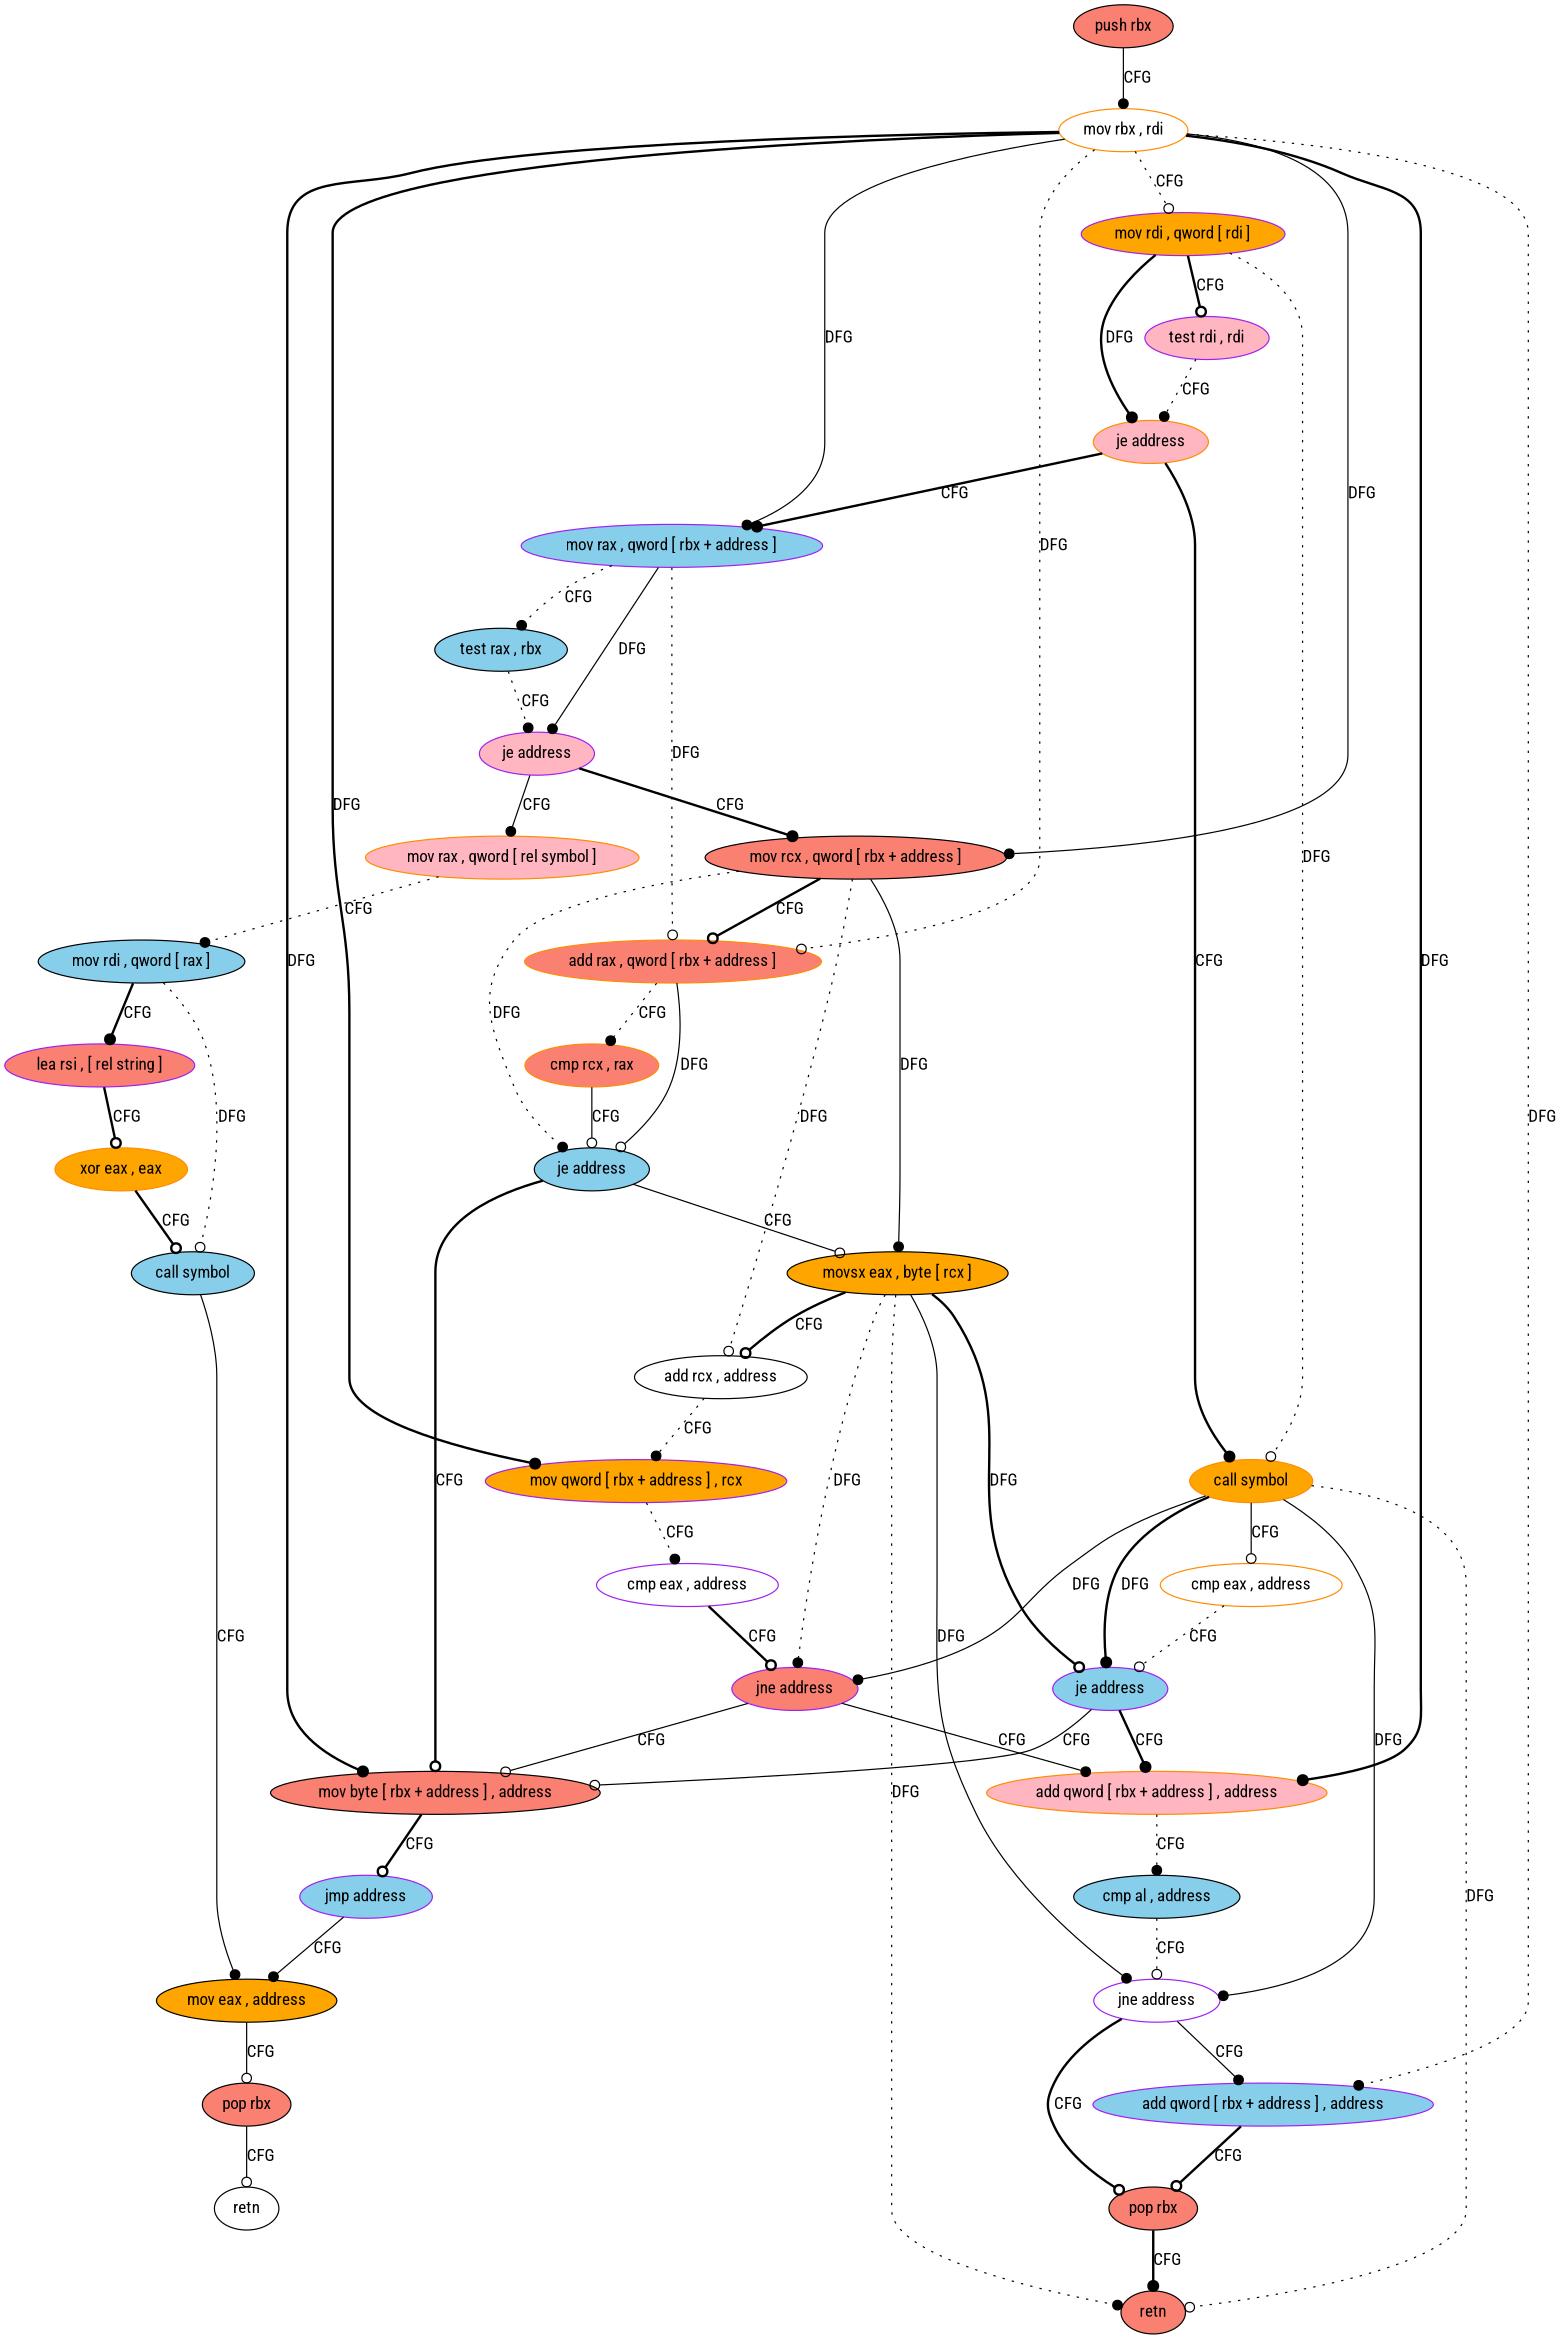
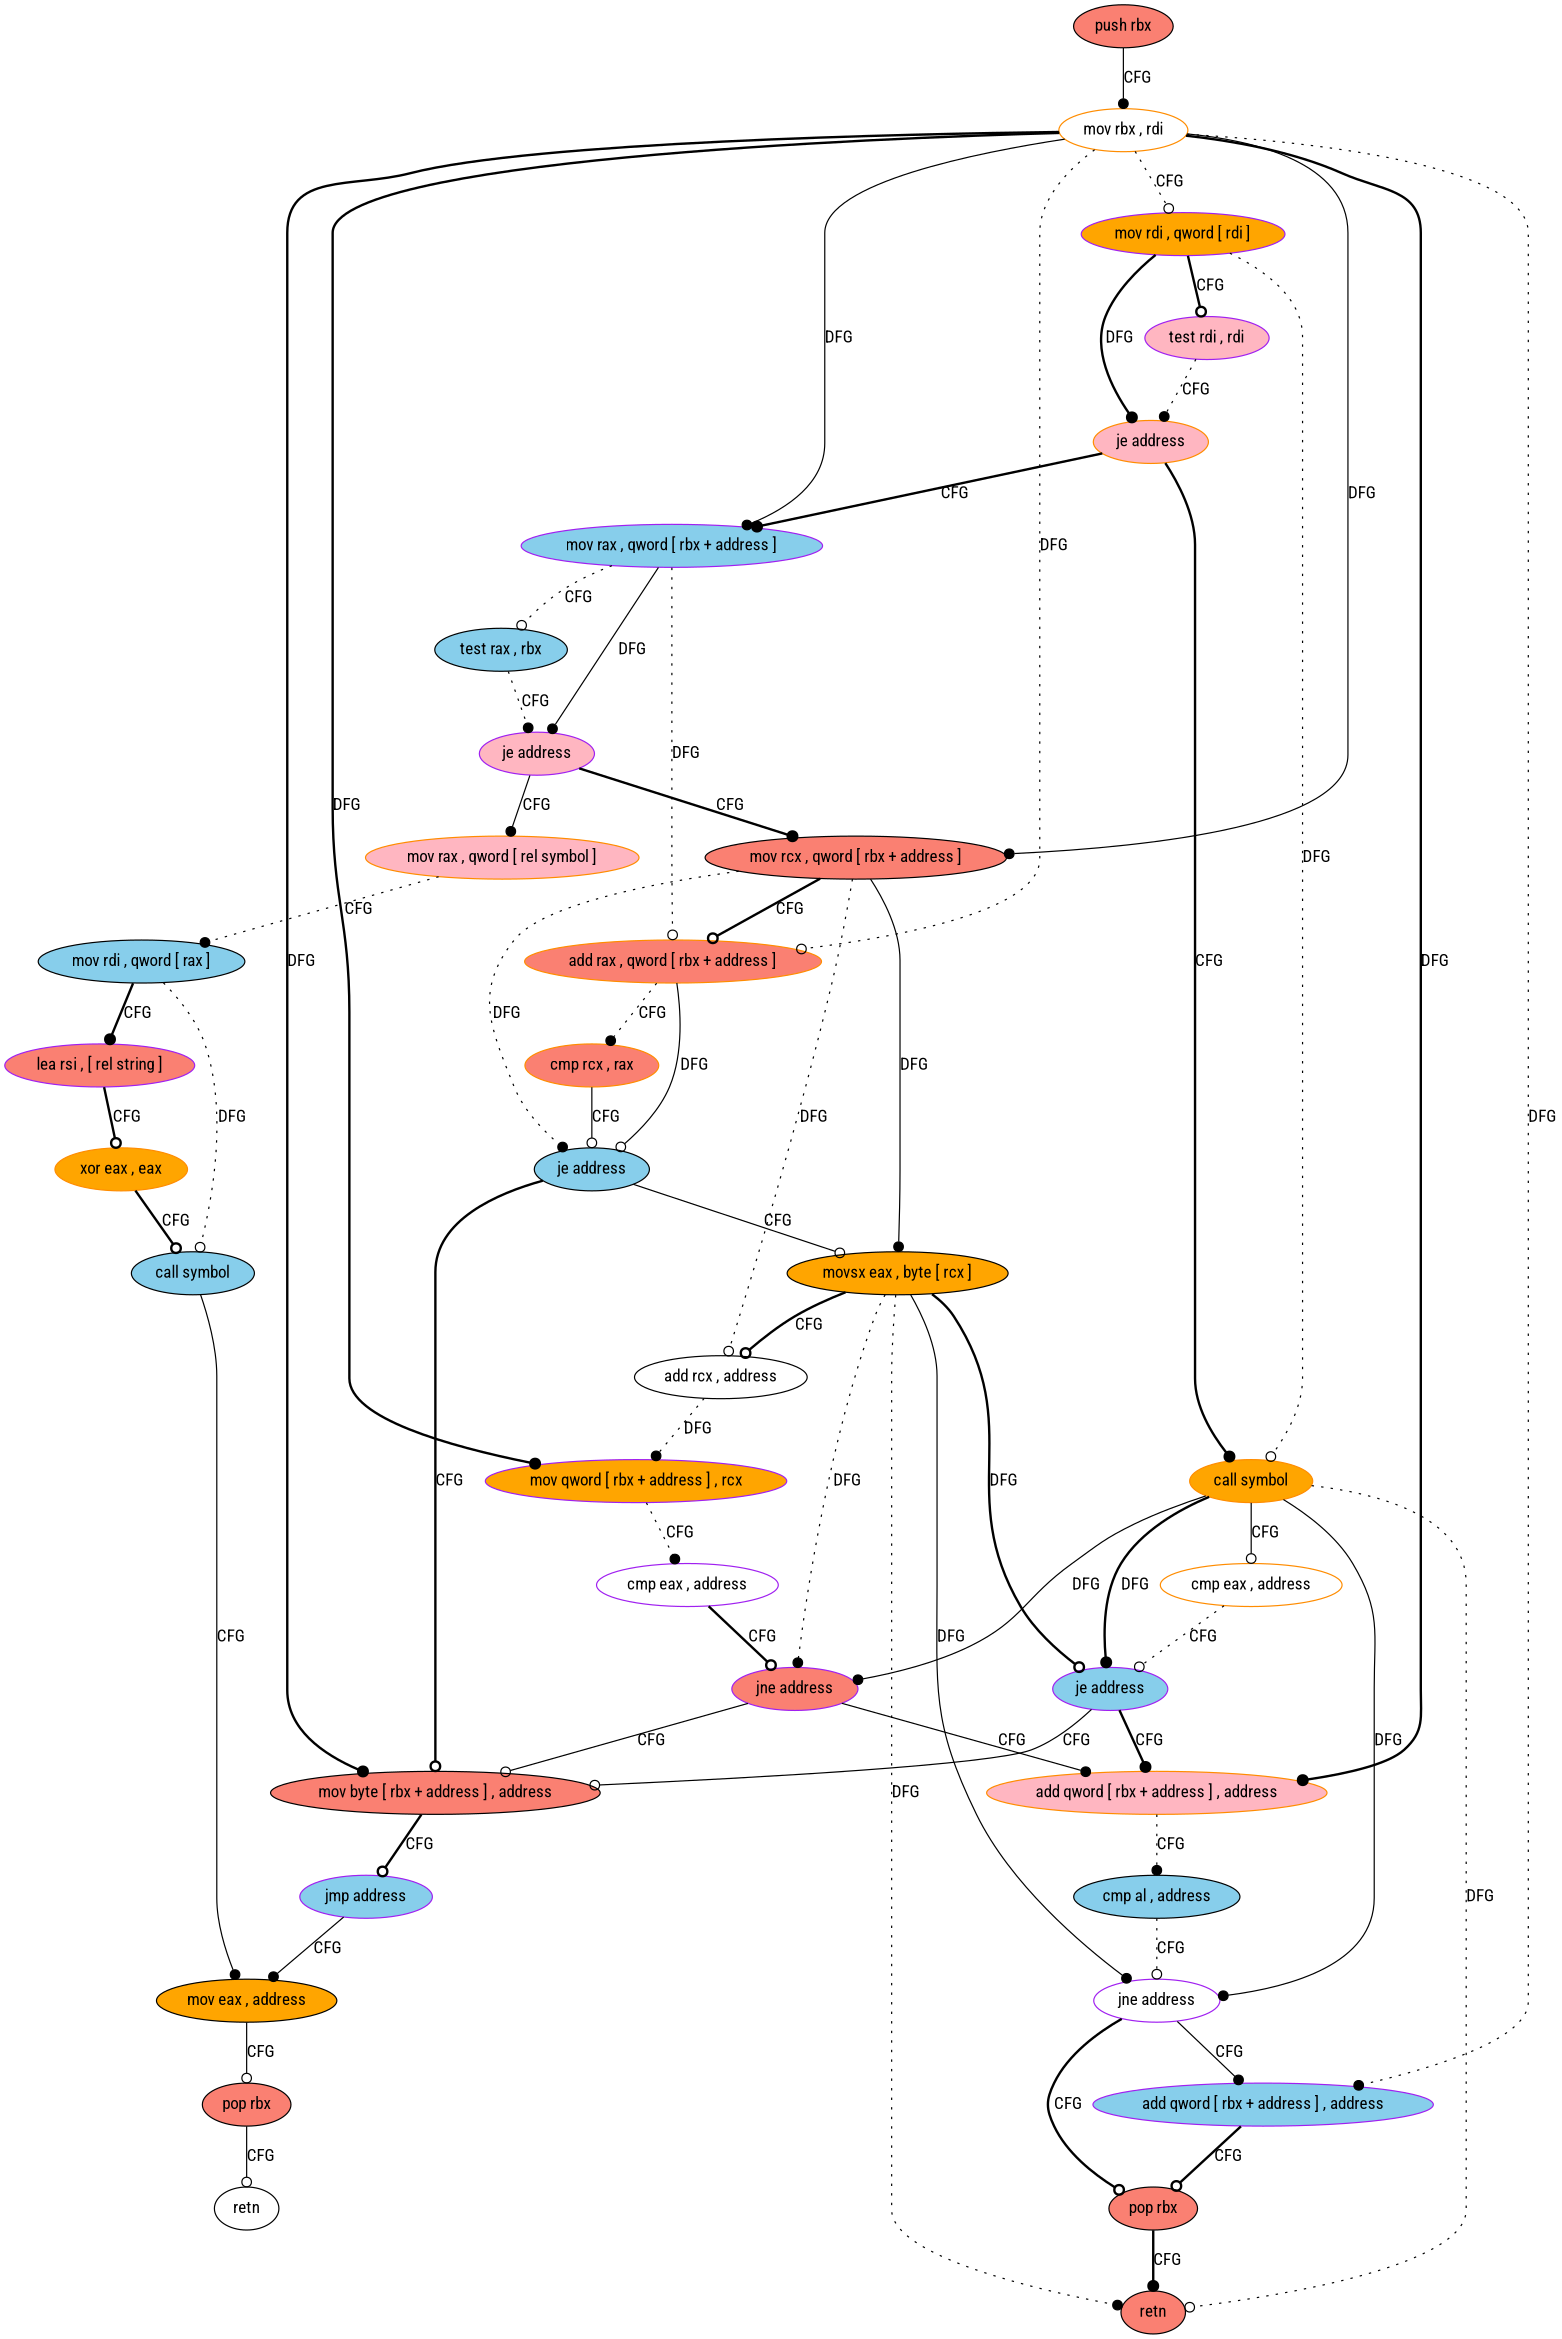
  digraph {
    fontname="Roboto Condensed"
    node [color=black fillcolor=salmon fontname="Roboto Condensed" style=filled]
    edge [arrowhead=dot fontname="Roboto Condensed" style=bold]
    n1 [label="push rbx"]
    n2 [color=darkorange fillcolor=white label="mov rbx , rdi"]
    n3 [color=purple fillcolor=orange label="mov rdi , qword [ rdi ]"]
    n4 [color=purple fillcolor=skyblue label="mov rax , qword [ rbx + address ]"]
    n5 [label="mov rcx , qword [ rbx + address ]"]
    n6 [label="mov byte [ rbx + address ] , address"]
    n7 [color=darkorange fillcolor=lightpink label="add qword [ rbx + address ] , address"]
    n8 [color=darkorange label="add rax , qword [ rbx + address ]"]
    n9 [color=purple fillcolor=skyblue label="add qword [ rbx + address ] , address"]
    n10 [color=purple fillcolor=orange label="mov qword [ rbx + address ] , rcx"]
    n11 [color=purple fillcolor=lightpink label="test rdi , rdi"]
    n12 [color=darkorange fillcolor=lightpink label="je address"]
    n13 [color=darkorange fillcolor=orange label="call symbol"]
    n14 [fillcolor=skyblue label="test rax , rbx"]
    n15 [color=purple fillcolor=lightpink label="je address"]
    n16 [fillcolor=skyblue label="je address"]
    n17 [fillcolor=orange label="movsx eax , byte [ rcx ]"]
    n18 [fillcolor=white label="add rcx , address"]
    n19 [color=purple fillcolor=skyblue label="jmp address"]
    n20 [fillcolor=skyblue label="cmp al , address"]
    n21 [color=darkorange label="cmp rcx , rax"]
    n22 [label="pop rbx"]
    n23 [color=purple fillcolor=white label="cmp eax , address"]
    n24 [color=darkorange fillcolor=white label="cmp eax , address"]
    n25 [color=purple fillcolor=skyblue label="je address"]
    n26 [color=purple fillcolor=white label="jne address"]
    n27 [color=purple label="jne address"]
    n28 [label=retn]
    n29 [color=darkorange fillcolor=lightpink label="mov rax , qword [ rel symbol ]"]
    n30 [fillcolor=skyblue label="mov rdi , qword [ rax ]"]
    n31 [color=purple label="lea rsi , [ rel string ]"]
    n32 [fillcolor=skyblue label="call symbol"]
    n33 [fillcolor=orange label="mov eax , address"]
    n34 [color=darkorange fillcolor=orange label="xor eax , eax"]
    n35 [label="pop rbx"]
    n36 [fillcolor=white label=retn]
    n1 -> n2 [label=CFG style=solid]
    n2 -> n3 [arrowhead=odot label=CFG style=dotted]
    n2 -> n4 [label=DFG style=solid]
    n2 -> n5 [label=DFG style=solid]
    n2 -> n6 [label=DFG]
    n2 -> n7 [label=DFG]
    n2 -> n8 [arrowhead=odot label=DFG style=dotted]
    n2 -> n9 [label=DFG style=dotted]
    n2 -> n10 [label=DFG]
    n3 -> n11 [arrowhead=odot label=CFG]
    n3 -> n12 [label=DFG]
    n3 -> n13 [arrowhead=odot label=DFG style=dotted]
    n4 -> n8 [arrowhead=odot label=DFG style=dotted]
-   n4 -> n14 [label=CFG style=dotted]
+   n4 -> n14 [arrowhead=odot label=CFG style=dotted]
    n4 -> n15 [label=DFG style=solid]
    n5 -> n8 [arrowhead=odot label=CFG]
    n5 -> n16 [label=DFG style=dotted]
    n5 -> n17 [label=DFG style=solid]
    n5 -> n18 [arrowhead=odot label=DFG style=dotted]
    n6 -> n19 [arrowhead=odot label=CFG]
    n7 -> n20 [label=CFG style=dotted]
    n8 -> n16 [arrowhead=odot label=DFG style=solid]
    n8 -> n21 [label=CFG style=dotted]
    n9 -> n22 [arrowhead=odot label=CFG]
    n10 -> n23 [label=CFG style=dotted]
    n11 -> n12 [label=CFG style=dotted]
    n12 -> n4 [label=CFG]
    n12 -> n13 [label=CFG]
    n13 -> n24 [arrowhead=odot label=CFG style=solid]
    n13 -> n25 [label=DFG]
    n13 -> n26 [label=DFG style=solid]
    n13 -> n27 [label=DFG style=solid]
    n13 -> n28 [arrowhead=odot label=DFG style=dotted]
    n14 -> n15 [label=CFG style=dotted]
    n15 -> n5 [label=CFG]
    n15 -> n29 [label=CFG style=solid]
    n16 -> n6 [arrowhead=odot label=CFG]
    n16 -> n17 [arrowhead=odot label=CFG style=solid]
    n17 -> n18 [arrowhead=odot label=CFG]
    n17 -> n25 [arrowhead=odot label=DFG]
    n17 -> n26 [label=DFG style=solid]
    n17 -> n27 [label=DFG style=dotted]
    n17 -> n28 [label=DFG style=dotted]
-   n18 -> n10 [label=CFG style=dotted]
+   n18 -> n10 [label=DFG style=dotted]
    n19 -> n33 [label=CFG style=solid]
    n20 -> n26 [arrowhead=odot label=CFG style=dotted]
    n21 -> n16 [arrowhead=odot label=CFG style=solid]
    n22 -> n28 [label=CFG]
    n23 -> n27 [arrowhead=odot label=CFG]
    n24 -> n25 [arrowhead=odot label=CFG style=dotted]
    n25 -> n6 [arrowhead=odot label=CFG style=solid]
    n25 -> n7 [label=CFG]
    n26 -> n9 [label=CFG style=solid]
    n26 -> n22 [arrowhead=odot label=CFG]
    n27 -> n6 [arrowhead=odot label=CFG style=solid]
    n27 -> n7 [label=CFG style=solid]
    n29 -> n30 [label=CFG style=dotted]
    n30 -> n31 [label=CFG]
    n30 -> n32 [arrowhead=odot label=DFG style=dotted]
    n31 -> n34 [arrowhead=odot label=CFG]
    n32 -> n33 [label=CFG style=solid]
    n33 -> n35 [arrowhead=odot label=CFG style=solid]
    n34 -> n32 [arrowhead=odot label=CFG]
    n35 -> n36 [arrowhead=odot label=CFG style=solid]
  }
